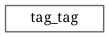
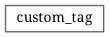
  digraph {
    rankdir=LR
    fontname="Noto Serif"
-   n1 [color=grey40 fillcolor=white fontname="Noto Serif" fontsize=10 height=0.2 label=tag_tag shape=box style=filled width=0.4]
+   n1 [color=grey40 fillcolor=white fontname="Noto Serif" fontsize=10 height=0.2 label=custom_tag shape=box style=filled width=0.4]
  }
